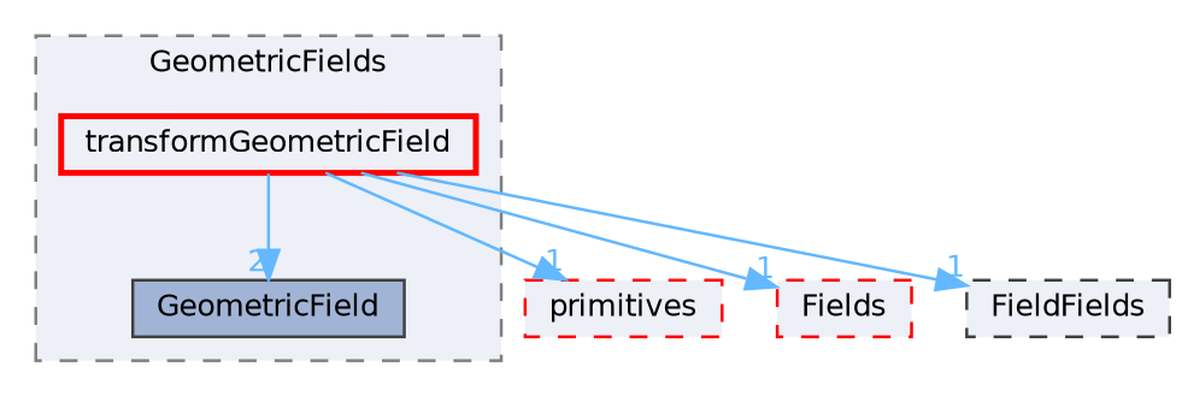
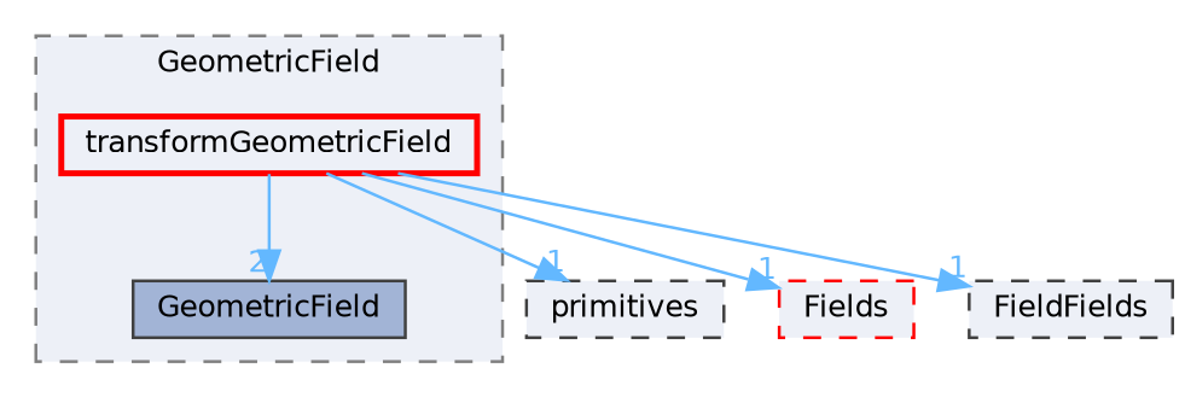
  digraph {
    compound=true
    node [color=red fillcolor="#edf0f7" fontname=Helvetica fontsize=10 shape=box style="filled,dashed"]
    edge [color=steelblue1 fontcolor=steelblue1 fontname=Helvetica fontsize=10 headlabel=1 labeldistance=1.5 labelfontname=Helvetica labelfontsize=10]
    n1 [color=grey25 fillcolor="#a2b4d6" height=0.2 label=GeometricField style=filled width=0.4]
    n2 [height=0.2 label=transformGeometricField style="filled,bold" width=0.4]
-   n3 [height=0.2 label=primitives width=0.4]
+   n3 [color=grey25 height=0.2 label=primitives width=0.4]
    n4 [height=0.2 label=Fields width=0.4]
    n5 [color=grey25 height=0.2 label=FieldFields width=0.4]
    subgraph cluster_1 {
      bgcolor="#edf0f7"
      fontname=Helvetica
      fontsize=10
-     label=GeometricFields
+     label=GeometricField
      pencolor=grey50
      style="filled,dashed"
      n1
      n2
    }
    n2 -> n1 [headlabel=2]
    n2 -> n3
    n2 -> n4
    n2 -> n5
  }
